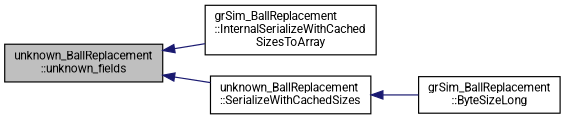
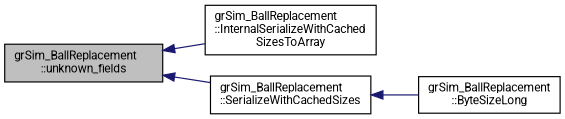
  digraph {
    fontname=Roboto
    rankdir=LR
    node [color=black fillcolor=white fontname=Roboto fontsize=10 shape=record style=filled]
    edge [color=midnightblue dir=back fontname=Roboto fontsize=10 labelfontname=Helvetica labelfontsize=10 style=solid]
-   n1 [fillcolor=grey75 fontcolor=black height=0.2 label="unknown_BallReplacement\l::unknown_fields" width=0.4]
+   n1 [fillcolor=grey75 fontcolor=black height=0.2 label="grSim_BallReplacement\l::unknown_fields" width=0.4]
    n2 [height=0.2 label="grSim_BallReplacement\l::InternalSerializeWithCached\lSizesToArray" width=0.4]
-   n3 [height=0.2 label="unknown_BallReplacement\l::SerializeWithCachedSizes" width=0.4]
+   n3 [height=0.2 label="grSim_BallReplacement\l::SerializeWithCachedSizes" width=0.4]
    n4 [height=0.2 label="grSim_BallReplacement\l::ByteSizeLong" width=0.4]
    n1 -> n2
    n1 -> n3
    n3 -> n4
  }
